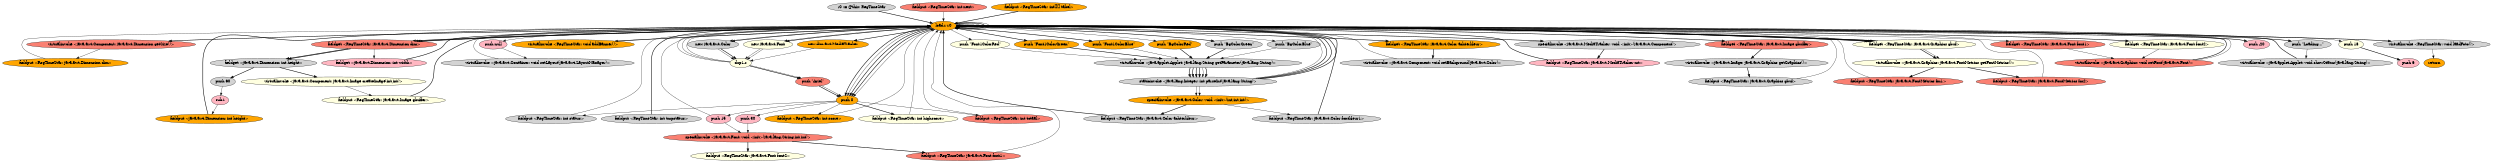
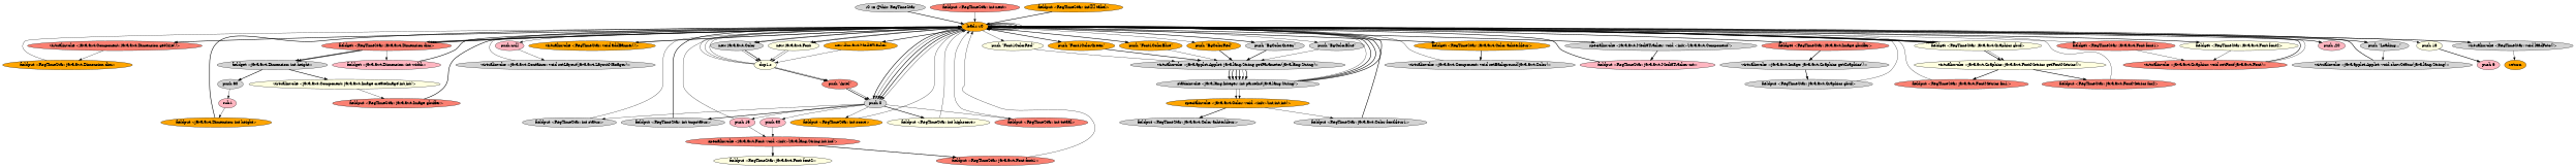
  digraph {
    node [fillcolor=lightgrey style=filled]
    edge [style=solid]
    "load.r r0" [fillcolor=orange]
    "r0 := @this: RegTimeStar"
    "virtualinvoke <java.awt.Component: java.awt.Dimension getSize()>" [fillcolor=salmon]
    "fieldget <RegTimeStar: java.awt.Dimension dim>" [fillcolor=salmon]
    "push null" [fillcolor=lightpink]
    "virtualinvoke <RegTimeStar: void addBanner()>" [fillcolor=orange]
    "new java.awt.Color"
    "push \"BgColorRed\"" [fillcolor=orange]
    "push \"BgColorGreen\""
    "push \"BgColorBlue\""
    "fieldget <RegTimeStar: java.awt.Color achterkleur>" [fillcolor=orange]
    "push \"Font1ColorRed\"" [fillcolor=lightyellow]
    "push \"Font1ColorGreen\"" [fillcolor=orange]
    "push \"Font1ColorBlue\"" [fillcolor=orange]
    "new java.awt.Font" [fillcolor=lightyellow]
-   "push 0" [fillcolor=orange]
+   "push 0"
    n17 [fillcolor=orange label="new dim.awt.MediaTracker"]
    "specialinvoke <java.awt.MediaTracker: void <init>(java.awt.Component)>"
    "fieldget <RegTimeStar: java.awt.Image gbuffer>" [fillcolor=salmon]
    "fieldget <RegTimeStar: java.awt.Graphics gbuf>" [fillcolor=lightyellow]
    "fieldget <RegTimeStar: java.awt.Font font1>" [fillcolor=salmon]
    "fieldget <RegTimeStar: java.awt.Font font2>" [fillcolor=lightyellow]
    "push -20" [fillcolor=lightpink]
    "push \"Loading...\""
    "push 18" [fillcolor=lightyellow]
    "virtualinvoke <RegTimeStar: void laadFoto()>"
    "fieldput <RegTimeStar: java.awt.Dimension dim>" [fillcolor=orange]
    "fieldget <java.awt.Dimension: int height>"
    "fieldget <java.awt.Dimension: int width>" [fillcolor=lightpink]
    "virtualinvoke <java.awt.Container: void setLayout(java.awt.LayoutManager)>"
    "dup1.r" [fillcolor=lightyellow]
    "virtualinvoke <java.applet.Applet: java.lang.String getParameter(java.lang.String)>"
    "virtualinvoke <java.awt.Component: void setBackground(java.awt.Color)>"
    "push 30" [fillcolor=lightpink]
    "push 15" [fillcolor=lightpink]
    "fieldput <RegTimeStar: int status>"
    "fieldput <RegTimeStar: int tmpstatus>"
    "fieldput <RegTimeStar: int score>" [fillcolor=orange]
    "fieldput <RegTimeStar: int highscore>" [fillcolor=lightyellow]
    "fieldput <RegTimeStar: int totaal>" [fillcolor=salmon]
    "fieldput <RegTimeStar: java.awt.MediaTracker mt>" [fillcolor=lightpink]
    "virtualinvoke <java.awt.Image: java.awt.Graphics getGraphics()>"
    "virtualinvoke <java.awt.Graphics: java.awt.FontMetrics getFontMetrics()>" [fillcolor=lightyellow]
    "virtualinvoke <java.awt.Graphics: void setFont(java.awt.Font)>" [fillcolor=salmon]
    "virtualinvoke <java.applet.Applet: void showStatus(java.lang.String)>"
    "push 6" [fillcolor=lightpink]
    return [fillcolor=orange]
    "push 60"
    "virtualinvoke <java.awt.Component: java.awt.Image createImage(int,int)>" [fillcolor=lightyellow]
    "sub.i" [fillcolor=lightpink]
-   "fieldput <RegTimeStar: java.awt.Image gbuffer>" [fillcolor=lightyellow]
+   "fieldput <RegTimeStar: java.awt.Image gbuffer>" [fillcolor=salmon]
    "fieldput <java.awt.Dimension: int height>" [fillcolor=orange]
    "push \"Ariel\"" [fillcolor=salmon]
    "staticinvoke <java.lang.Integer: int parseInt(java.lang.String)>"
    "specialinvoke <java.awt.Color: void <init>(int,int,int)>" [fillcolor=orange]
    "fieldput <RegTimeStar: java.awt.Color achterkleur>"
    "fieldput <RegTimeStar: java.awt.Color fontkleur1>"
    "specialinvoke <java.awt.Font: void <init>(java.lang.String,int,int)>" [fillcolor=salmon]
    "fieldput <RegTimeStar: java.awt.Font font1>" [fillcolor=salmon]
    "fieldput <RegTimeStar: java.awt.Font font2>" [fillcolor=lightyellow]
    "fieldput <RegTimeStar: java.awt.Graphics gbuf>"
    "fieldput <RegTimeStar: java.awt.FontMetrics fm1>" [fillcolor=salmon]
    "fieldput <RegTimeStar: java.awt.FontMetrics fm2>" [fillcolor=salmon]
    "fieldput <RegTimeStar: int next>" [fillcolor=salmon]
    "fieldput <RegTimeStar: int[][] tabel>" [fillcolor=orange]
    "load.r r0" -> "load.r r0"
    "load.r r0" -> "load.r r0" [style=bold]
    "load.r r0" -> "load.r r0"
    "load.r r0" -> "load.r r0"
    "load.r r0" -> "load.r r0"
    "load.r r0" -> "load.r r0" [style=bold]
    "load.r r0" -> "load.r r0"
    "load.r r0" -> "virtualinvoke <java.awt.Component: java.awt.Dimension getSize()>" [style=bold]
    "load.r r0" -> "fieldget <RegTimeStar: java.awt.Dimension dim>"
    "load.r r0" -> "fieldget <RegTimeStar: java.awt.Dimension dim>"
    "load.r r0" -> "fieldget <RegTimeStar: java.awt.Dimension dim>" [style=bold]
    "load.r r0" -> "fieldget <RegTimeStar: java.awt.Dimension dim>"
    "load.r r0" -> "push null"
    "load.r r0" -> "virtualinvoke <RegTimeStar: void addBanner()>"
    "load.r r0" -> "new java.awt.Color"
    "load.r r0" -> "new java.awt.Color" [style=bold]
    "load.r r0" -> "push \"BgColorRed\""
    "load.r r0" -> "push \"BgColorGreen\"" [style=bold]
    "load.r r0" -> "push \"BgColorBlue\""
    "load.r r0" -> "fieldget <RegTimeStar: java.awt.Color achterkleur>" [style=bold]
    "load.r r0" -> "push \"Font1ColorRed\""
    "load.r r0" -> "push \"Font1ColorGreen\"" [style=bold]
    "load.r r0" -> "push \"Font1ColorBlue\"" [style=bold]
    "load.r r0" -> "new java.awt.Font"
    "load.r r0" -> "new java.awt.Font" [style=bold]
    "load.r r0" -> "push 0" [style=bold]
    "load.r r0" -> "push 0"
    "load.r r0" -> "push 0" [style=bold]
    "load.r r0" -> "push 0" [style=bold]
    "load.r r0" -> "push 0"
    "load.r r0" -> n17 [style=bold]
    "load.r r0" -> "specialinvoke <java.awt.MediaTracker: void <init>(java.awt.Component)>" [style=bold]
    "load.r r0" -> "fieldget <RegTimeStar: java.awt.Image gbuffer>" [style=bold]
    "load.r r0" -> "fieldget <RegTimeStar: java.awt.Graphics gbuf>"
    "load.r r0" -> "fieldget <RegTimeStar: java.awt.Graphics gbuf>" [style=bold]
    "load.r r0" -> "fieldget <RegTimeStar: java.awt.Graphics gbuf>" [style=bold]
    "load.r r0" -> "fieldget <RegTimeStar: java.awt.Graphics gbuf>" [style=bold]
    "load.r r0" -> "fieldget <RegTimeStar: java.awt.Font font1>"
    "load.r r0" -> "fieldget <RegTimeStar: java.awt.Font font2>" [style=bold]
    "load.r r0" -> "push -20" [style=bold]
    "load.r r0" -> "push \"Loading...\"" [style=bold]
    "load.r r0" -> "push 18"
    "load.r r0" -> "virtualinvoke <RegTimeStar: void laadFoto()>" [style=bold]
    "r0 := @this: RegTimeStar" -> "load.r r0" [style=bold]
    "virtualinvoke <java.awt.Component: java.awt.Dimension getSize()>" -> "fieldput <RegTimeStar: java.awt.Dimension dim>"
    "fieldget <RegTimeStar: java.awt.Dimension dim>" -> "load.r r0" [style=bold]
    "fieldget <RegTimeStar: java.awt.Dimension dim>" -> "fieldget <java.awt.Dimension: int height>" [style=bold]
    "fieldget <RegTimeStar: java.awt.Dimension dim>" -> "fieldget <java.awt.Dimension: int height>" [style=bold]
    "fieldget <RegTimeStar: java.awt.Dimension dim>" -> "fieldget <java.awt.Dimension: int width>"
    "push null" -> "virtualinvoke <java.awt.Container: void setLayout(java.awt.LayoutManager)>"
    "virtualinvoke <RegTimeStar: void addBanner()>" -> "load.r r0" [style=bold]
    "new java.awt.Color" -> "dup1.r"
    "new java.awt.Color" -> "dup1.r" [style=bold]
    "push \"BgColorRed\"" -> "virtualinvoke <java.applet.Applet: java.lang.String getParameter(java.lang.String)>" [style=bold]
    "push \"BgColorGreen\"" -> "virtualinvoke <java.applet.Applet: java.lang.String getParameter(java.lang.String)>" [style=bold]
    "push \"BgColorBlue\"" -> "virtualinvoke <java.applet.Applet: java.lang.String getParameter(java.lang.String)>"
    "fieldget <RegTimeStar: java.awt.Color achterkleur>" -> "virtualinvoke <java.awt.Component: void setBackground(java.awt.Color)>" [style=bold]
    "push \"Font1ColorRed\"" -> "virtualinvoke <java.applet.Applet: java.lang.String getParameter(java.lang.String)>"
    "push \"Font1ColorGreen\"" -> "virtualinvoke <java.applet.Applet: java.lang.String getParameter(java.lang.String)>" [style=bold]
    "push \"Font1ColorBlue\"" -> "virtualinvoke <java.applet.Applet: java.lang.String getParameter(java.lang.String)>"
    "new java.awt.Font" -> "dup1.r"
    "new java.awt.Font" -> "dup1.r"
    "push 0" -> "push 30"
    "push 0" -> "push 15"
    "push 0" -> "fieldput <RegTimeStar: int status>"
+   "push 0" -> "fieldput <RegTimeStar: int tmpstatus>" [style=bold]
    "push 0" -> "fieldput <RegTimeStar: int score>"
    "push 0" -> "fieldput <RegTimeStar: int highscore>" [style=bold]
    "push 0" -> "fieldput <RegTimeStar: int totaal>"
    n17 -> "dup1.r"
    "specialinvoke <java.awt.MediaTracker: void <init>(java.awt.Component)>" -> "fieldput <RegTimeStar: java.awt.MediaTracker mt>" [style=bold]
    "fieldget <RegTimeStar: java.awt.Image gbuffer>" -> "virtualinvoke <java.awt.Image: java.awt.Graphics getGraphics()>" [style=bold]
    "fieldget <RegTimeStar: java.awt.Graphics gbuf>" -> "load.r r0" [style=bold]
    "fieldget <RegTimeStar: java.awt.Graphics gbuf>" -> "load.r r0"
    "fieldget <RegTimeStar: java.awt.Graphics gbuf>" -> "virtualinvoke <java.awt.Graphics: java.awt.FontMetrics getFontMetrics()>" [style=bold]
    "fieldget <RegTimeStar: java.awt.Graphics gbuf>" -> "virtualinvoke <java.awt.Graphics: java.awt.FontMetrics getFontMetrics()>"
    "fieldget <RegTimeStar: java.awt.Font font1>" -> "virtualinvoke <java.awt.Graphics: void setFont(java.awt.Font)>"
    "fieldget <RegTimeStar: java.awt.Font font2>" -> "virtualinvoke <java.awt.Graphics: void setFont(java.awt.Font)>"
    "push \"Loading...\"" -> "virtualinvoke <java.applet.Applet: void showStatus(java.lang.String)>"
    "push 18" -> "push 6" [style=bold]
    "virtualinvoke <RegTimeStar: void laadFoto()>" -> return
    "fieldput <RegTimeStar: java.awt.Dimension dim>" -> "load.r r0"
    "fieldget <java.awt.Dimension: int height>" -> "push 60" [style=bold]
    "fieldget <java.awt.Dimension: int height>" -> "virtualinvoke <java.awt.Component: java.awt.Image createImage(int,int)>" [style=bold]
    "fieldget <java.awt.Dimension: int width>" -> "load.r r0" [style=bold]
    "virtualinvoke <java.awt.Container: void setLayout(java.awt.LayoutManager)>" -> "load.r r0"
    "dup1.r" -> "load.r r0"
    "dup1.r" -> "load.r r0"
    "dup1.r" -> "load.r r0"
    "dup1.r" -> "push \"Ariel\"" [style=bold]
    "dup1.r" -> "push \"Ariel\""
    "virtualinvoke <java.applet.Applet: java.lang.String getParameter(java.lang.String)>" -> "staticinvoke <java.lang.Integer: int parseInt(java.lang.String)>" [style=bold]
    "virtualinvoke <java.applet.Applet: java.lang.String getParameter(java.lang.String)>" -> "staticinvoke <java.lang.Integer: int parseInt(java.lang.String)>" [style=bold]
    "virtualinvoke <java.applet.Applet: java.lang.String getParameter(java.lang.String)>" -> "staticinvoke <java.lang.Integer: int parseInt(java.lang.String)>" [style=bold]
    "virtualinvoke <java.applet.Applet: java.lang.String getParameter(java.lang.String)>" -> "staticinvoke <java.lang.Integer: int parseInt(java.lang.String)>" [style=bold]
    "virtualinvoke <java.applet.Applet: java.lang.String getParameter(java.lang.String)>" -> "staticinvoke <java.lang.Integer: int parseInt(java.lang.String)>"
    "virtualinvoke <java.applet.Applet: java.lang.String getParameter(java.lang.String)>" -> "staticinvoke <java.lang.Integer: int parseInt(java.lang.String)>" [style=bold]
    "virtualinvoke <java.awt.Component: void setBackground(java.awt.Color)>" -> "load.r r0"
    "push 30" -> "specialinvoke <java.awt.Font: void <init>(java.lang.String,int,int)>"
    "push 15" -> "load.r r0"
    "push 15" -> "specialinvoke <java.awt.Font: void <init>(java.lang.String,int,int)>"
    "fieldput <RegTimeStar: int status>" -> "load.r r0"
    "fieldput <RegTimeStar: int tmpstatus>" -> "load.r r0" [style=bold]
    "fieldput <RegTimeStar: int score>" -> "load.r r0"
    "fieldput <RegTimeStar: int highscore>" -> "load.r r0"
    "fieldput <RegTimeStar: int totaal>" -> "load.r r0"
    "fieldput <RegTimeStar: java.awt.MediaTracker mt>" -> "load.r r0" [style=bold]
    "virtualinvoke <java.awt.Image: java.awt.Graphics getGraphics()>" -> "fieldput <RegTimeStar: java.awt.Graphics gbuf>" [style=bold]
    "virtualinvoke <java.awt.Graphics: java.awt.FontMetrics getFontMetrics()>" -> "fieldput <RegTimeStar: java.awt.FontMetrics fm1>" [style=bold]
    "virtualinvoke <java.awt.Graphics: java.awt.FontMetrics getFontMetrics()>" -> "fieldput <RegTimeStar: java.awt.FontMetrics fm2>" [style=bold]
    "virtualinvoke <java.awt.Graphics: void setFont(java.awt.Font)>" -> "load.r r0" [style=bold]
    "virtualinvoke <java.awt.Graphics: void setFont(java.awt.Font)>" -> "load.r r0"
    "virtualinvoke <java.applet.Applet: void showStatus(java.lang.String)>" -> "load.r r0" [style=bold]
    "push 60" -> "sub.i"
    "virtualinvoke <java.awt.Component: java.awt.Image createImage(int,int)>" -> "fieldput <RegTimeStar: java.awt.Image gbuffer>"
    "sub.i" -> "fieldput <java.awt.Dimension: int height>"
    "fieldput <RegTimeStar: java.awt.Image gbuffer>" -> "load.r r0" [style=bold]
    "fieldput <java.awt.Dimension: int height>" -> "load.r r0" [style=bold]
    "push \"Ariel\"" -> "push 0" [style=bold]
    "push \"Ariel\"" -> "push 0"
    "staticinvoke <java.lang.Integer: int parseInt(java.lang.String)>" -> "load.r r0"
    "staticinvoke <java.lang.Integer: int parseInt(java.lang.String)>" -> "load.r r0" [style=bold]
    "staticinvoke <java.lang.Integer: int parseInt(java.lang.String)>" -> "load.r r0" [style=bold]
    "staticinvoke <java.lang.Integer: int parseInt(java.lang.String)>" -> "load.r r0" [style=bold]
    "staticinvoke <java.lang.Integer: int parseInt(java.lang.String)>" -> "specialinvoke <java.awt.Color: void <init>(int,int,int)>"
    "staticinvoke <java.lang.Integer: int parseInt(java.lang.String)>" -> "specialinvoke <java.awt.Color: void <init>(int,int,int)>"
    "specialinvoke <java.awt.Color: void <init>(int,int,int)>" -> "fieldput <RegTimeStar: java.awt.Color achterkleur>" [style=bold]
    "specialinvoke <java.awt.Color: void <init>(int,int,int)>" -> "fieldput <RegTimeStar: java.awt.Color fontkleur1>"
-   "fieldput <RegTimeStar: java.awt.Color achterkleur>" -> "load.r r0" [style=bold]
    "fieldput <RegTimeStar: java.awt.Color fontkleur1>" -> "load.r r0" [style=bold]
    "specialinvoke <java.awt.Font: void <init>(java.lang.String,int,int)>" -> "fieldput <RegTimeStar: java.awt.Font font1>" [style=bold]
    "specialinvoke <java.awt.Font: void <init>(java.lang.String,int,int)>" -> "fieldput <RegTimeStar: java.awt.Font font2>" [style=bold]
    "fieldput <RegTimeStar: java.awt.Font font1>" -> "load.r r0"
    "fieldput <RegTimeStar: java.awt.Graphics gbuf>" -> "load.r r0"
    "fieldput <RegTimeStar: java.awt.FontMetrics fm1>" -> "load.r r0"
    "fieldput <RegTimeStar: java.awt.FontMetrics fm2>" -> "load.r r0"
    "fieldput <RegTimeStar: int next>" -> "load.r r0"
    "fieldput <RegTimeStar: int[][] tabel>" -> "load.r r0" [style=bold]
  }
